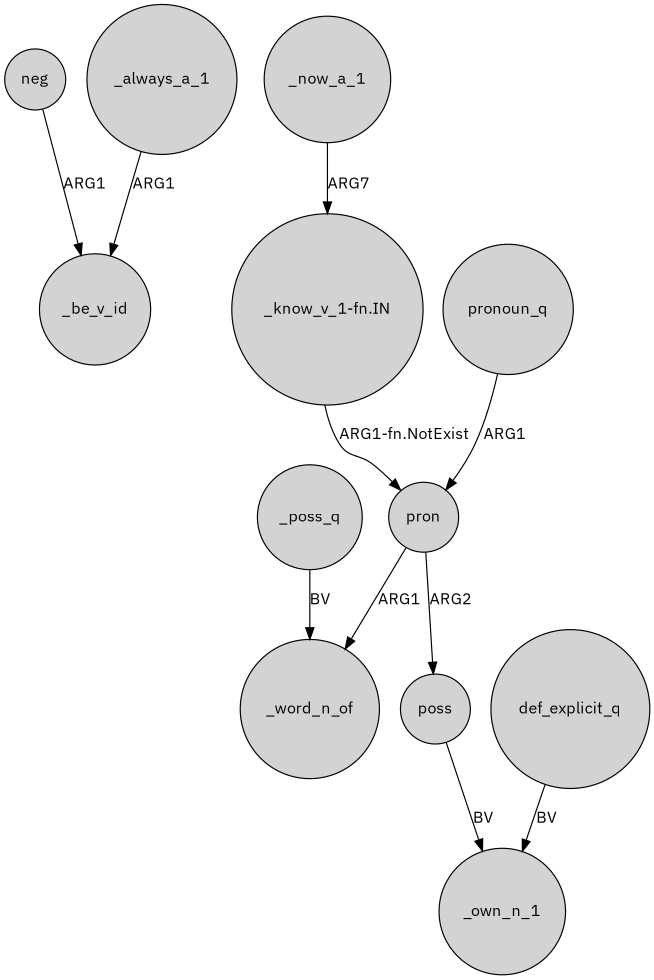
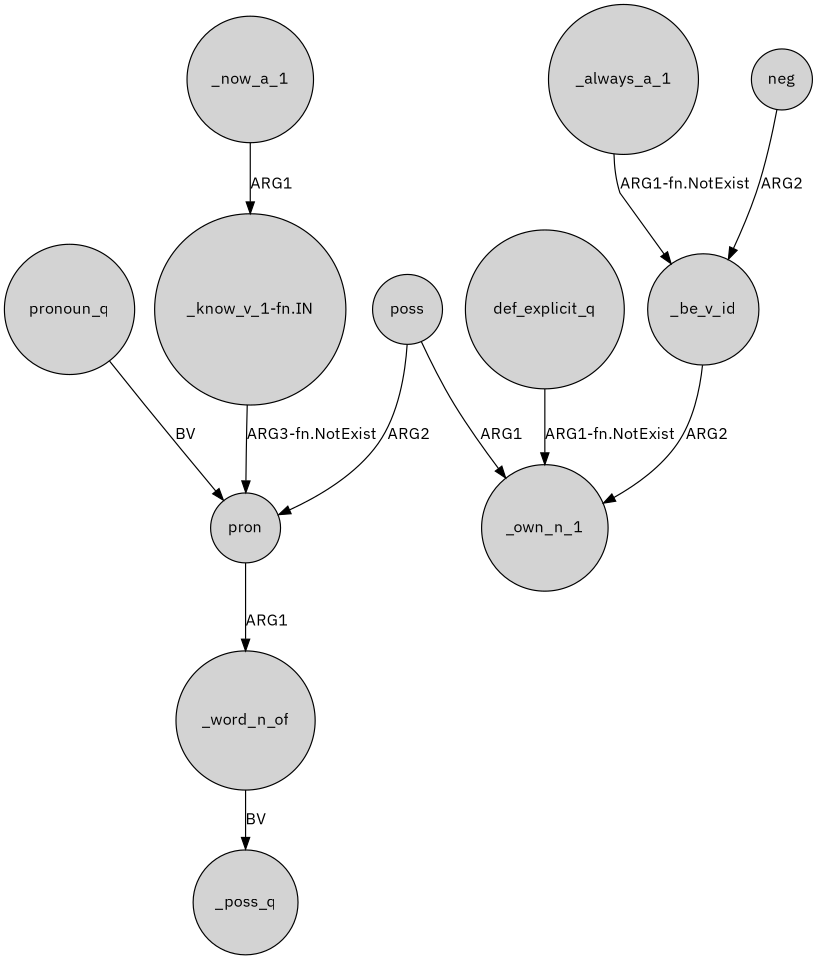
  digraph {
    fontname="IBM Plex Sans"
    node [fontname="IBM Plex Sans" shape=circle style=filled]
    edge [fontname="IBM Plex Sans"]
    _be_v_id
    _own_n_1
    n3 [label=_poss_q]
    _word_n_of
    neg
    _always_a_1
    poss
    pron
    "_know_v_1-fn.IN"
    def_explicit_q
    _now_a_1
    pronoun_q
-   n3 -> _word_n_of [label=BV]
-   neg -> _be_v_id [label=ARG1]
-   _always_a_1 -> _be_v_id [label=ARG1]
-   poss -> _own_n_1 [label=BV]
-   pron -> poss [label=ARG2]
+   _be_v_id -> _own_n_1 [label=ARG2]
+   _word_n_of -> n3 [label=BV]
+   neg -> _be_v_id [label=ARG2]
+   _always_a_1 -> _be_v_id [label="ARG1-fn.NotExist"]
+   poss -> _own_n_1 [label=ARG1]
+   poss -> pron [label=ARG2]
    pron -> _word_n_of [label=ARG1]
-   "_know_v_1-fn.IN" -> pron [label="ARG1-fn.NotExist"]
-   def_explicit_q -> _own_n_1 [label=BV]
-   _now_a_1 -> "_know_v_1-fn.IN" [label=ARG7]
-   pronoun_q -> pron [label=ARG1]
+   "_know_v_1-fn.IN" -> pron [label="ARG3-fn.NotExist"]
+   def_explicit_q -> _own_n_1 [label="ARG1-fn.NotExist"]
+   _now_a_1 -> "_know_v_1-fn.IN" [label=ARG1]
+   pronoun_q -> pron [label=BV]
  }
